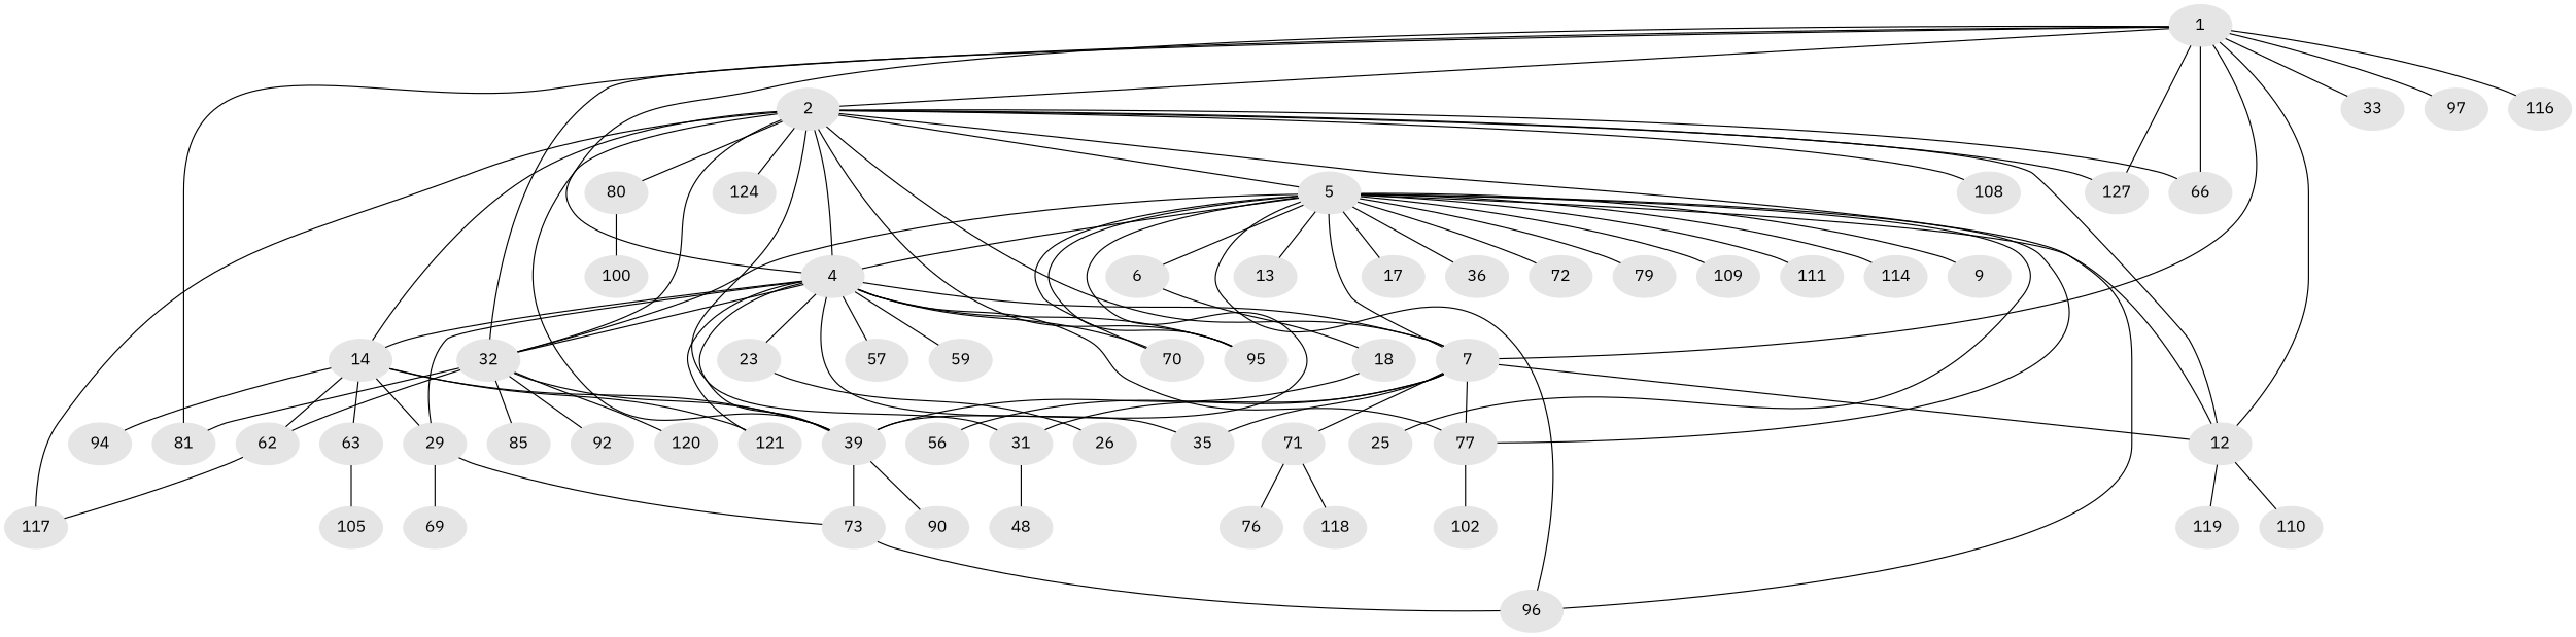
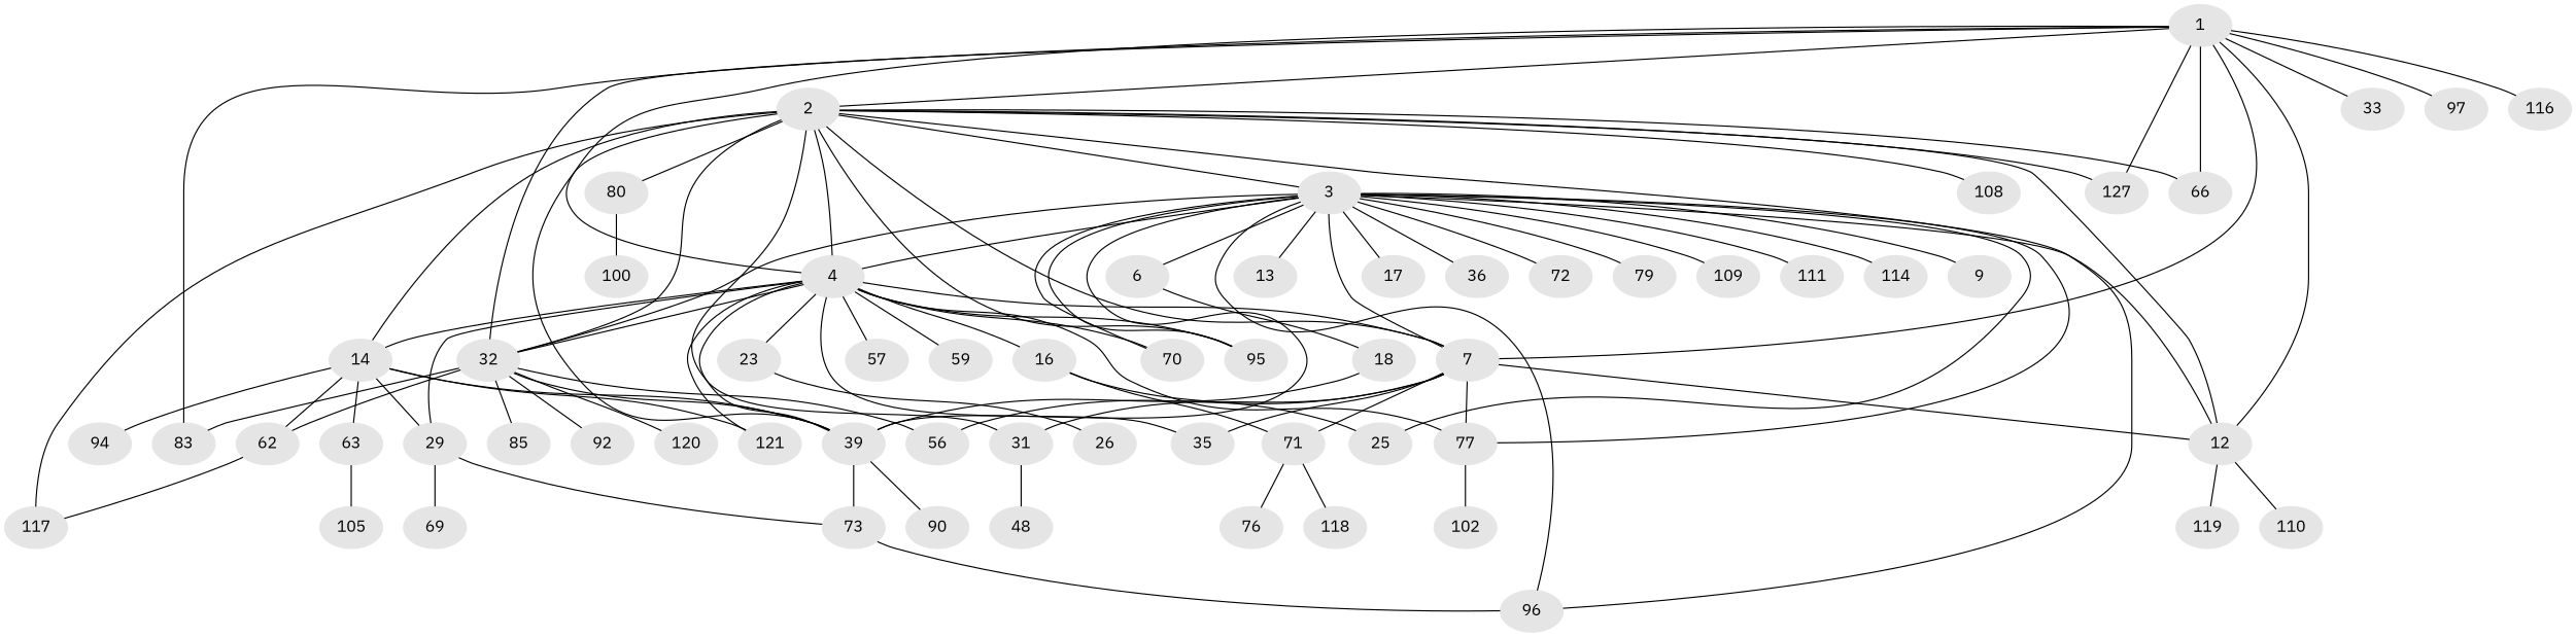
  graph {
    fontname="IBM Plex Sans"
    node [color=gray90 fontname="IBM Plex Sans" style=filled]
    edge [fontname="IBM Plex Sans"]
    1 [super="+28+98+42"]
    2 [super="+86+34+40+45+50+91+88+99+64+8+30+112+115+84"]
    4 [super="+5"]
    7 [super="+122+43+61+20+65+49"]
    12 [super="+21"]
    32 [super="+87+60+46+68"]
    33
-   81 [super="+101"]
+   81 [super="+101" label=83]
    97
    116
    127
    66
-   3 [super="+103+15+10+47+74+37+11" label=5]
+   3 [super="+103+15+10+47+74+37+11"]
    14 [super="+55+38+19"]
    31 [super="+54+67"]
    39 [super="+44"]
    80
    95
    96
    108
    117
-   124
    6
    9
    13
    17
    25
    36
    70
    72
    77 [super="+78"]
    79
    109
    111
    114
+   16
    23
    29 [super="+52"]
    35
    57
    59
    121
    71 [super="+89"]
    56 [super="+100"]
    110
    119
    62
    85
    92
    120
    63
    94
    48
    73 [super="+123"]
    90
    n56 [label=100]
    18
    102
    26
    69
    76
    118
    105
    1 -- 2 [weight=2]
    1 -- 4
    1 -- 7
    1 -- 12 [weight=2]
    1 -- 32
    1 -- 33
    1 -- 81
    1 -- 97
    1 -- 116
    1 -- 127
    1 -- 66 [weight=2]
    2 -- 4
    2 -- 7
    2 -- 12
    2 -- 32 [weight=3]
    2 -- 127
    2 -- 66
    2 -- 3 [weight=2]
    2 -- 14 [weight=2]
    2 -- 31 [weight=2]
    2 -- 39 [weight=3]
    2 -- 80
    2 -- 95
    2 -- 96
    2 -- 108
    2 -- 117 [weight=2]
-   2 -- 124
    4 -- 7 [weight=2]
    4 -- 32 [weight=2]
    4 -- 14
    4 -- 39
    4 -- 95
    4 -- 70
    4 -- 77 [weight=2]
+   4 -- 16
    4 -- 23
    4 -- 29
    4 -- 35
    4 -- 57
    4 -- 59
    4 -- 121
    7 -- 12
    7 -- 31
    7 -- 77
    7 -- 35
    7 -- 71
    7 -- 56
    12 -- 110
    12 -- 119
    32 -- 81
    32 -- 39
+   32 -- 56 [weight=2]
    32 -- 62
    32 -- 85
    32 -- 92
    32 -- 120
    3 -- 4
    3 -- 7
    3 -- 12
    3 -- 32 [weight=2]
    3 -- 39
    3 -- 95
    3 -- 96
    3 -- 6
    3 -- 9
    3 -- 13
    3 -- 17
    3 -- 25
    3 -- 36
    3 -- 70
    3 -- 72
    3 -- 77
    3 -- 79
    3 -- 109
    3 -- 111
    3 -- 114
    14 -- 39
    14 -- 29
    14 -- 121
    14 -- 62
    14 -- 63
    14 -- 94
    31 -- 48
    39 -- 73 [weight=2]
    39 -- 90
    80 -- n56
    6 -- 18
    77 -- 102
+   16 -- 25
+   16 -- 71
    23 -- 26
    29 -- 73
    29 -- 69
    71 -- 76
    71 -- 118
    62 -- 117
    63 -- 105
    73 -- 96
    18 -- 39
  }
